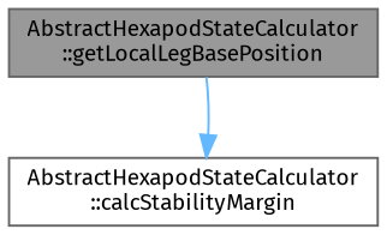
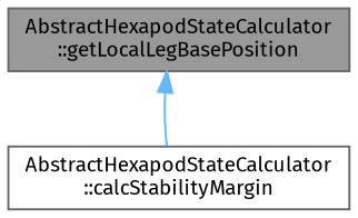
  digraph {
    rankdir=TB
    fontname="Fira Sans"
    node [fontname="Fira Sans" fontsize=10 shape=box style=filled]
    n1 [color=gray40 fillcolor=grey60 fontcolor=black height=0.2 label="AbstractHexapodStateCalculator\l::getLocalLegBasePosition" width=0.4]
    n2 [color=grey40 fillcolor=white height=0.2 label="AbstractHexapodStateCalculator\l::calcStabilityMargin" width=0.4]
-   n2 -> n1 [color=steelblue1 dir=back fontname="Fira Sans" fontsize=10 labelfontname=Helvetica labelfontsize=10 style=solid]
+   n1 -> n2 [color=steelblue1 dir=back fontname="Fira Sans" fontsize=10 labelfontname=Helvetica labelfontsize=10 style=solid]
  }
